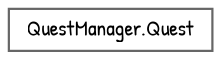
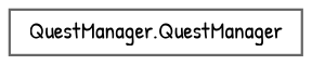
  digraph {
    rankdir=LR
    fontname="Patrick Hand"
-   n1 [color=grey40 fillcolor=white fontname="Patrick Hand" fontsize=10 height=0.2 label="QuestManager.Quest" shape=box style=filled width=0.4]
+   n1 [color=grey40 fillcolor=white fontname="Patrick Hand" fontsize=10 height=0.2 label="QuestManager.QuestManager" shape=box style=filled width=0.4]
  }
